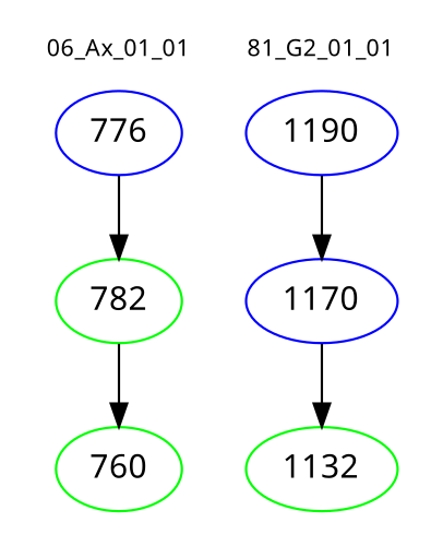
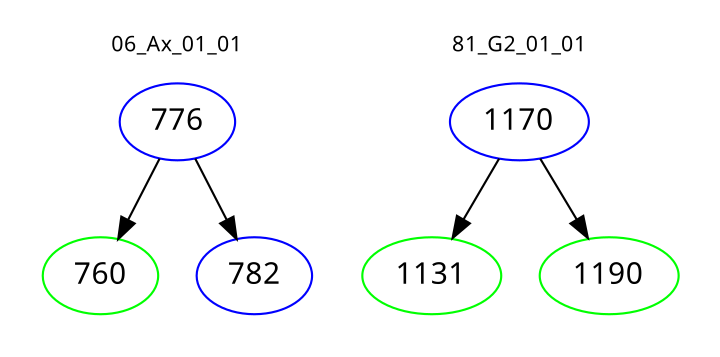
  digraph {
    fontname="Noto Sans"
    node [color=blue fontname="Noto Sans"]
    edge [color=black fontname="Noto Sans"]
    n1 [label=776]
    n2 [color=green label=760]
-   n3 [color=green label=782]
+   n3 [label=782]
    n4 [label=1170]
-   n5 [color=green label=1132]
-   n6 [label=1190]
+   n5 [color=green label=1131]
+   n6 [color=green label=1190]
    subgraph cluster_1 {
      color=white
      fontsize=10
      label="06_Ax_01_01"
      n1
      n2
      n3
    }
    subgraph cluster_2 {
      color=white
      fontsize=10
      label="81_G2_01_01"
      n4
      n5
      n6
    }
-   n3 -> n2
+   n1 -> n2
    n1 -> n3
    n4 -> n5
-   n6 -> n4
+   n4 -> n6
  }
